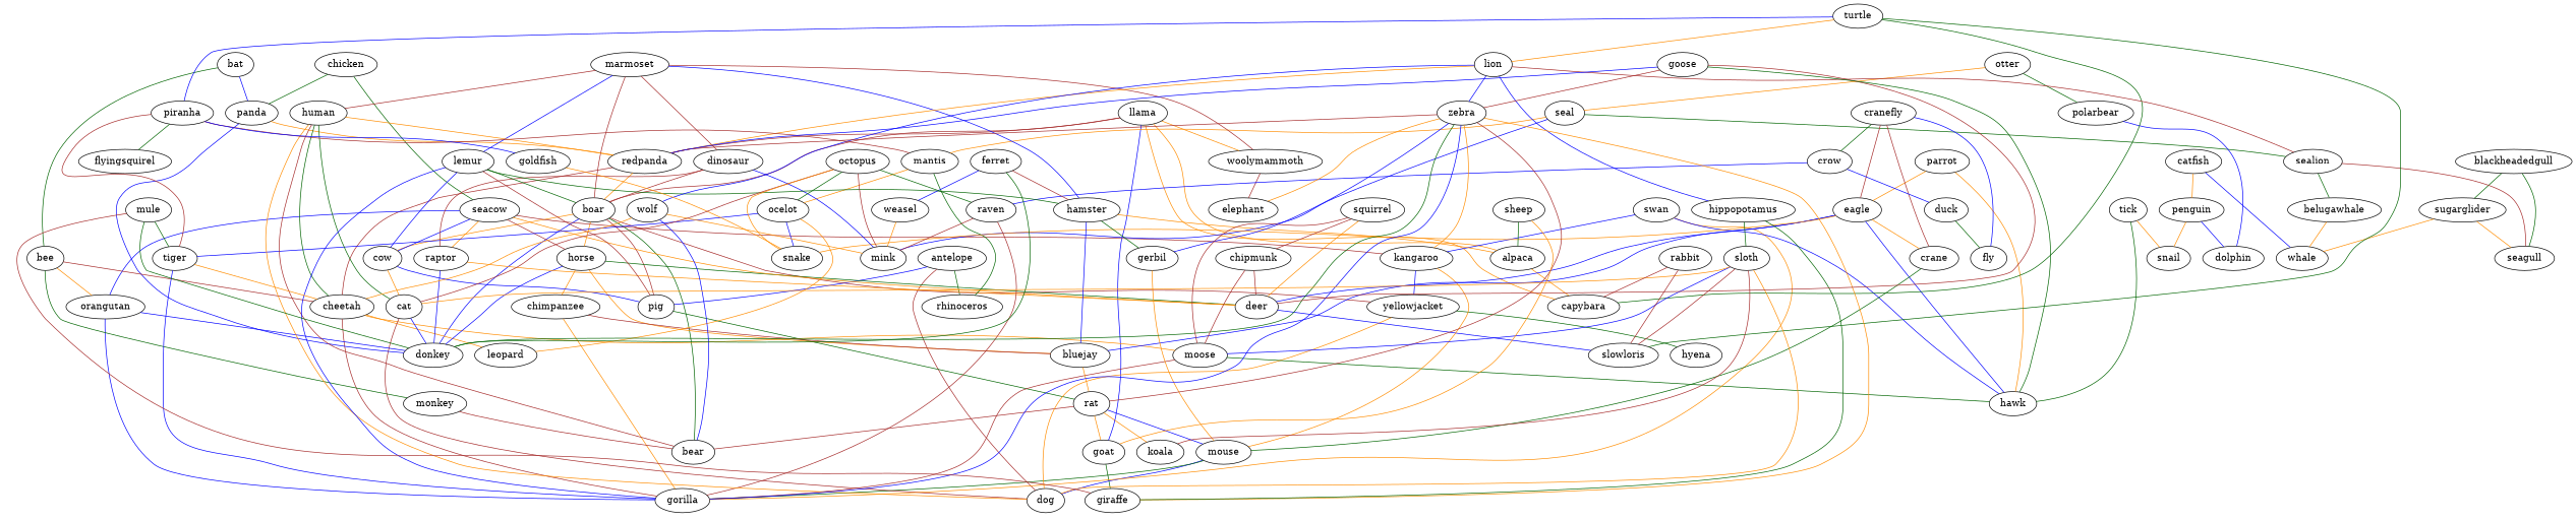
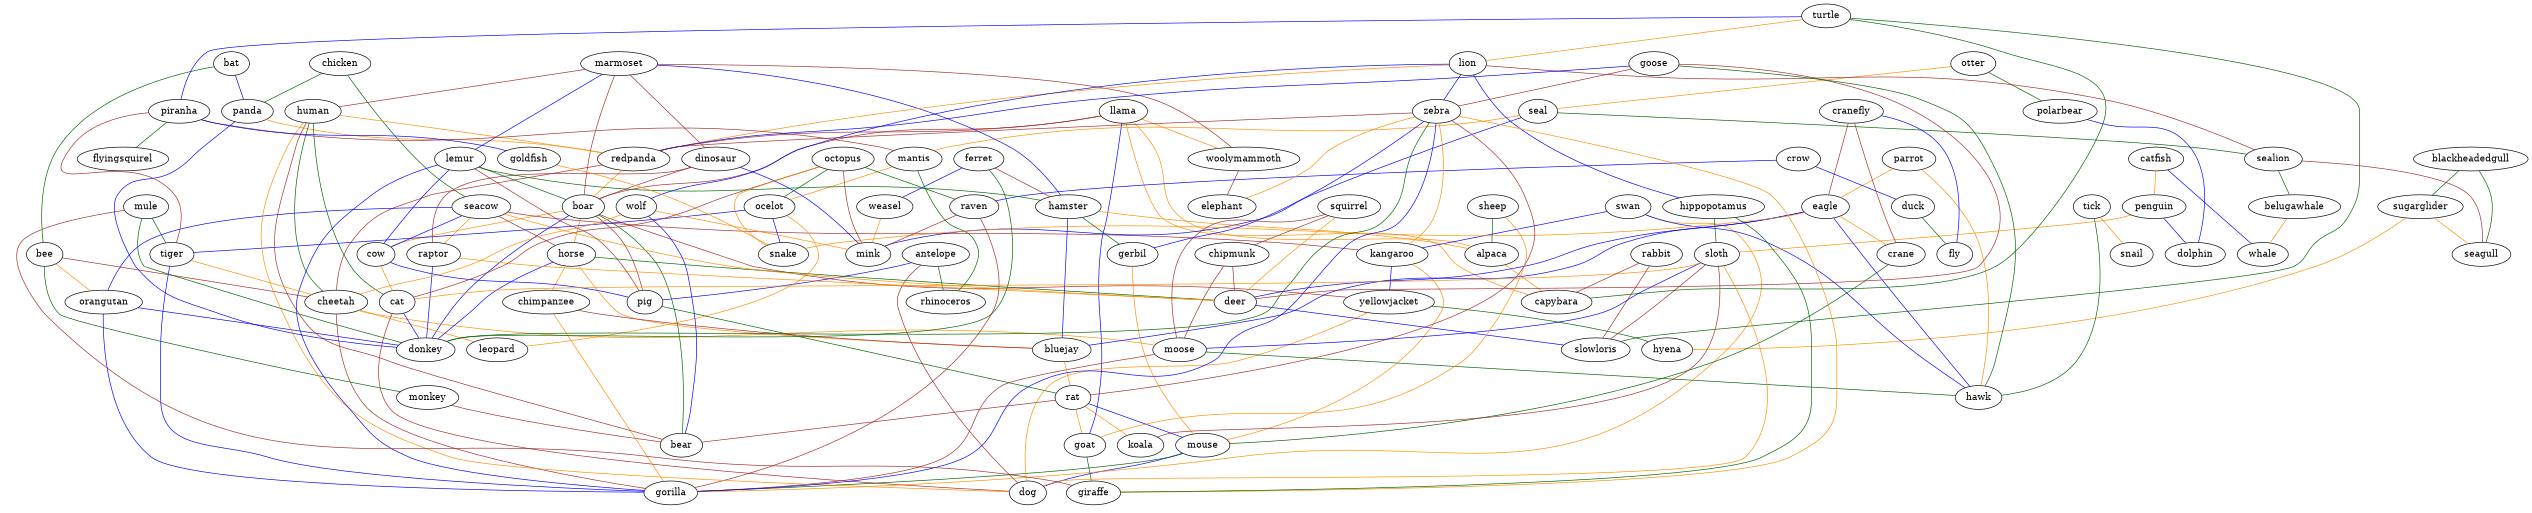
  strict graph {
    edge [color=darkorange weight=1]
    antelope
    pig
    rhinoceros
    dog
    rat
    goat
    bear
    mouse
    koala
    llama
    redpanda
    boar
    alpaca
    woolymammoth
    capybara
    cheetah
    donkey
    horse
    cow
    yellowjacket
    elephant
    giraffe
    gorilla
    moose
    leopard
    deer
    bluejay
    chimpanzee
    cat
    hyena
    blackheadedgull
    sugarglider
    seagull
    chicken
    seacow
    panda
    kangaroo
    raptor
    orangutan
    slowloris
    tick
    snail
    hawk
    swan
    otter
    seal
    polarbear
    mink
    sealion
    mantis
    dolphin
    belugawhale
    ocelot
    catfish
    penguin
    whale
    bat
    bee
    monkey
    parrot
    eagle
    crane
    snake
    cranefly
    crow
    fly
    duck
    raven
    marmoset
    dinosaur
    human
    lemur
    hamster
    gerbil
    turtle
    lion
    piranha
    zebra
    hippopotamus
    wolf
    goldfish
    flyingsquirel
    tiger
    sloth
    ferret
    weasel
    goose
    mule
    octopus
    sheep
    squirrel
    chipmunk
    rabbit
    antelope -- pig [color=blue]
    antelope -- rhinoceros [color=darkgreen]
    antelope -- dog [color=brown]
    pig -- rat [color=darkgreen]
    rat -- goat
    rat -- bear [color=brown]
    rat -- mouse [color=blue]
    rat -- koala
    goat -- giraffe [color=darkgreen]
    mouse -- dog [color=blue]
    mouse -- gorilla [color=darkgreen]
    llama -- goat [color=blue]
    llama -- redpanda [color=brown]
    llama -- boar [color=brown]
    llama -- alpaca
    llama -- woolymammoth
    llama -- capybara
    redpanda -- boar
    redpanda -- cheetah [color=brown]
    boar -- pig [color=brown]
    boar -- bear [color=darkgreen]
    boar -- donkey [color=blue]
    boar -- horse
    boar -- cow
    boar -- yellowjacket [color=brown]
    alpaca -- capybara
    woolymammoth -- elephant [color=brown]
    cheetah -- gorilla [color=brown]
    cheetah -- moose
    cheetah -- leopard
    horse -- donkey [color=blue]
    horse -- deer [color=darkgreen]
    horse -- bluejay
    horse -- chimpanzee
    cow -- pig [color=blue]
    cow -- cat
    yellowjacket -- dog
    yellowjacket -- hyena [color=darkgreen]
    moose -- gorilla [color=brown]
    moose -- hawk [color=darkgreen]
    deer -- slowloris [color=blue]
    bluejay -- rat
    chimpanzee -- gorilla
    chimpanzee -- bluejay [color=brown]
    cat -- dog [color=brown]
    cat -- donkey [color=blue]
    blackheadedgull -- sugarglider [color=darkgreen]
    blackheadedgull -- seagull [color=darkgreen]
-   sugarglider -- whale
+   sugarglider -- hyena
    sugarglider -- seagull
    chicken -- seacow [color=darkgreen]
    chicken -- panda [color=darkgreen]
    seacow -- horse [color=brown]
    seacow -- cow [color=blue]
    seacow -- deer
    seacow -- kangaroo [color=brown]
    seacow -- raptor
    seacow -- orangutan [color=blue]
    panda -- redpanda
    panda -- donkey [color=blue]
    kangaroo -- mouse
    kangaroo -- yellowjacket [color=blue]
    raptor -- donkey [color=blue]
    raptor -- deer
    orangutan -- donkey [color=blue]
    orangutan -- gorilla [color=blue]
    tick -- snail
    tick -- hawk [color=darkgreen]
    swan -- gorilla
    swan -- kangaroo [color=blue]
    swan -- hawk [color=blue]
    otter -- seal
    otter -- polarbear [color=darkgreen]
    seal -- mink [color=blue]
    seal -- sealion [color=darkgreen]
    seal -- mantis
    polarbear -- dolphin [color=blue]
    sealion -- seagull [color=brown]
    sealion -- belugawhale [color=darkgreen]
    mantis -- rhinoceros [color=darkgreen]
    mantis -- ocelot
    belugawhale -- whale
    ocelot -- leopard
    ocelot -- snake [color=blue]
    ocelot -- tiger [color=blue]
    catfish -- penguin
    catfish -- whale [color=blue]
-   penguin -- snail
+   penguin -- sloth
    penguin -- dolphin [color=blue]
    bat -- panda [color=blue]
    bat -- bee [color=darkgreen]
    bee -- cheetah [color=brown]
    bee -- orangutan
    bee -- monkey [color=darkgreen]
    monkey -- bear [color=brown]
    parrot -- hawk
    parrot -- eagle
    eagle -- deer [color=blue]
    eagle -- bluejay [color=blue]
    eagle -- hawk [color=blue]
    eagle -- crane
    eagle -- snake
    crane -- mouse [color=darkgreen]
    cranefly -- eagle [color=brown]
    cranefly -- crane [color=brown]
-   cranefly -- crow [color=darkgreen]
    cranefly -- fly [color=blue]
    crow -- duck [color=blue]
    crow -- raven [color=blue]
    duck -- fly [color=darkgreen]
    raven -- gorilla [color=brown]
    raven -- mink [color=brown]
    marmoset -- boar [color=brown]
    marmoset -- woolymammoth [color=brown]
    marmoset -- dinosaur [color=brown]
    marmoset -- human [color=brown]
    marmoset -- lemur [color=blue]
    marmoset -- hamster [color=blue]
    dinosaur -- boar [color=brown]
    dinosaur -- raptor [color=brown]
    dinosaur -- mink [color=blue]
    human -- dog
    human -- bear [color=brown]
    human -- redpanda
    human -- cheetah [color=darkgreen]
    human -- cat [color=darkgreen]
    lemur -- pig [color=brown]
    lemur -- boar [color=darkgreen]
    lemur -- cow [color=blue]
    lemur -- gorilla [color=blue]
    lemur -- hamster [color=darkgreen]
    hamster -- alpaca
    hamster -- bluejay [color=blue]
    hamster -- gerbil [color=darkgreen]
    gerbil -- mouse
    turtle -- capybara [color=darkgreen]
    turtle -- slowloris [color=darkgreen]
    turtle -- lion
    turtle -- piranha [color=blue]
    lion -- redpanda
    lion -- sealion [color=brown]
    lion -- zebra [color=blue]
    lion -- hippopotamus [color=blue]
    lion -- wolf [color=blue]
    piranha -- mantis [color=brown]
    piranha -- goldfish [color=blue]
    piranha -- flyingsquirel [color=darkgreen]
    piranha -- tiger [color=brown]
    zebra -- rat [color=brown]
    zebra -- redpanda [color=brown]
    zebra -- donkey [color=darkgreen]
    zebra -- elephant
    zebra -- giraffe
    zebra -- gorilla [color=blue]
    zebra -- kangaroo
    zebra -- gerbil [color=blue]
    hippopotamus -- giraffe [color=darkgreen]
    hippopotamus -- sloth [color=darkgreen]
    wolf -- bear [color=blue]
    wolf -- cheetah
    wolf -- mink
    goldfish -- snake
    tiger -- cheetah
    tiger -- gorilla [color=blue]
    sloth -- dog
    sloth -- koala [color=brown]
    sloth -- moose [color=blue]
    sloth -- cat
    sloth -- slowloris [color=brown]
    ferret -- donkey [color=darkgreen]
    ferret -- hamster [color=brown]
    ferret -- weasel [color=blue]
    weasel -- mink
    goose -- redpanda [color=blue]
    goose -- deer [color=brown]
    goose -- hawk [color=darkgreen]
    goose -- zebra [color=brown]
    mule -- donkey [color=darkgreen]
    mule -- giraffe [color=brown]
    mule -- tiger [color=darkgreen]
    octopus -- cat [color=brown]
    octopus -- mink [color=brown]
    octopus -- ocelot [color=darkgreen]
    octopus -- snake
    octopus -- raven [color=darkgreen]
    sheep -- goat
    sheep -- alpaca [color=darkgreen]
    squirrel -- moose [color=brown]
    squirrel -- deer
    squirrel -- chipmunk [color=brown]
    chipmunk -- moose [color=brown]
    chipmunk -- deer [color=brown]
    rabbit -- capybara [color=brown]
    rabbit -- slowloris [color=brown]
  }
